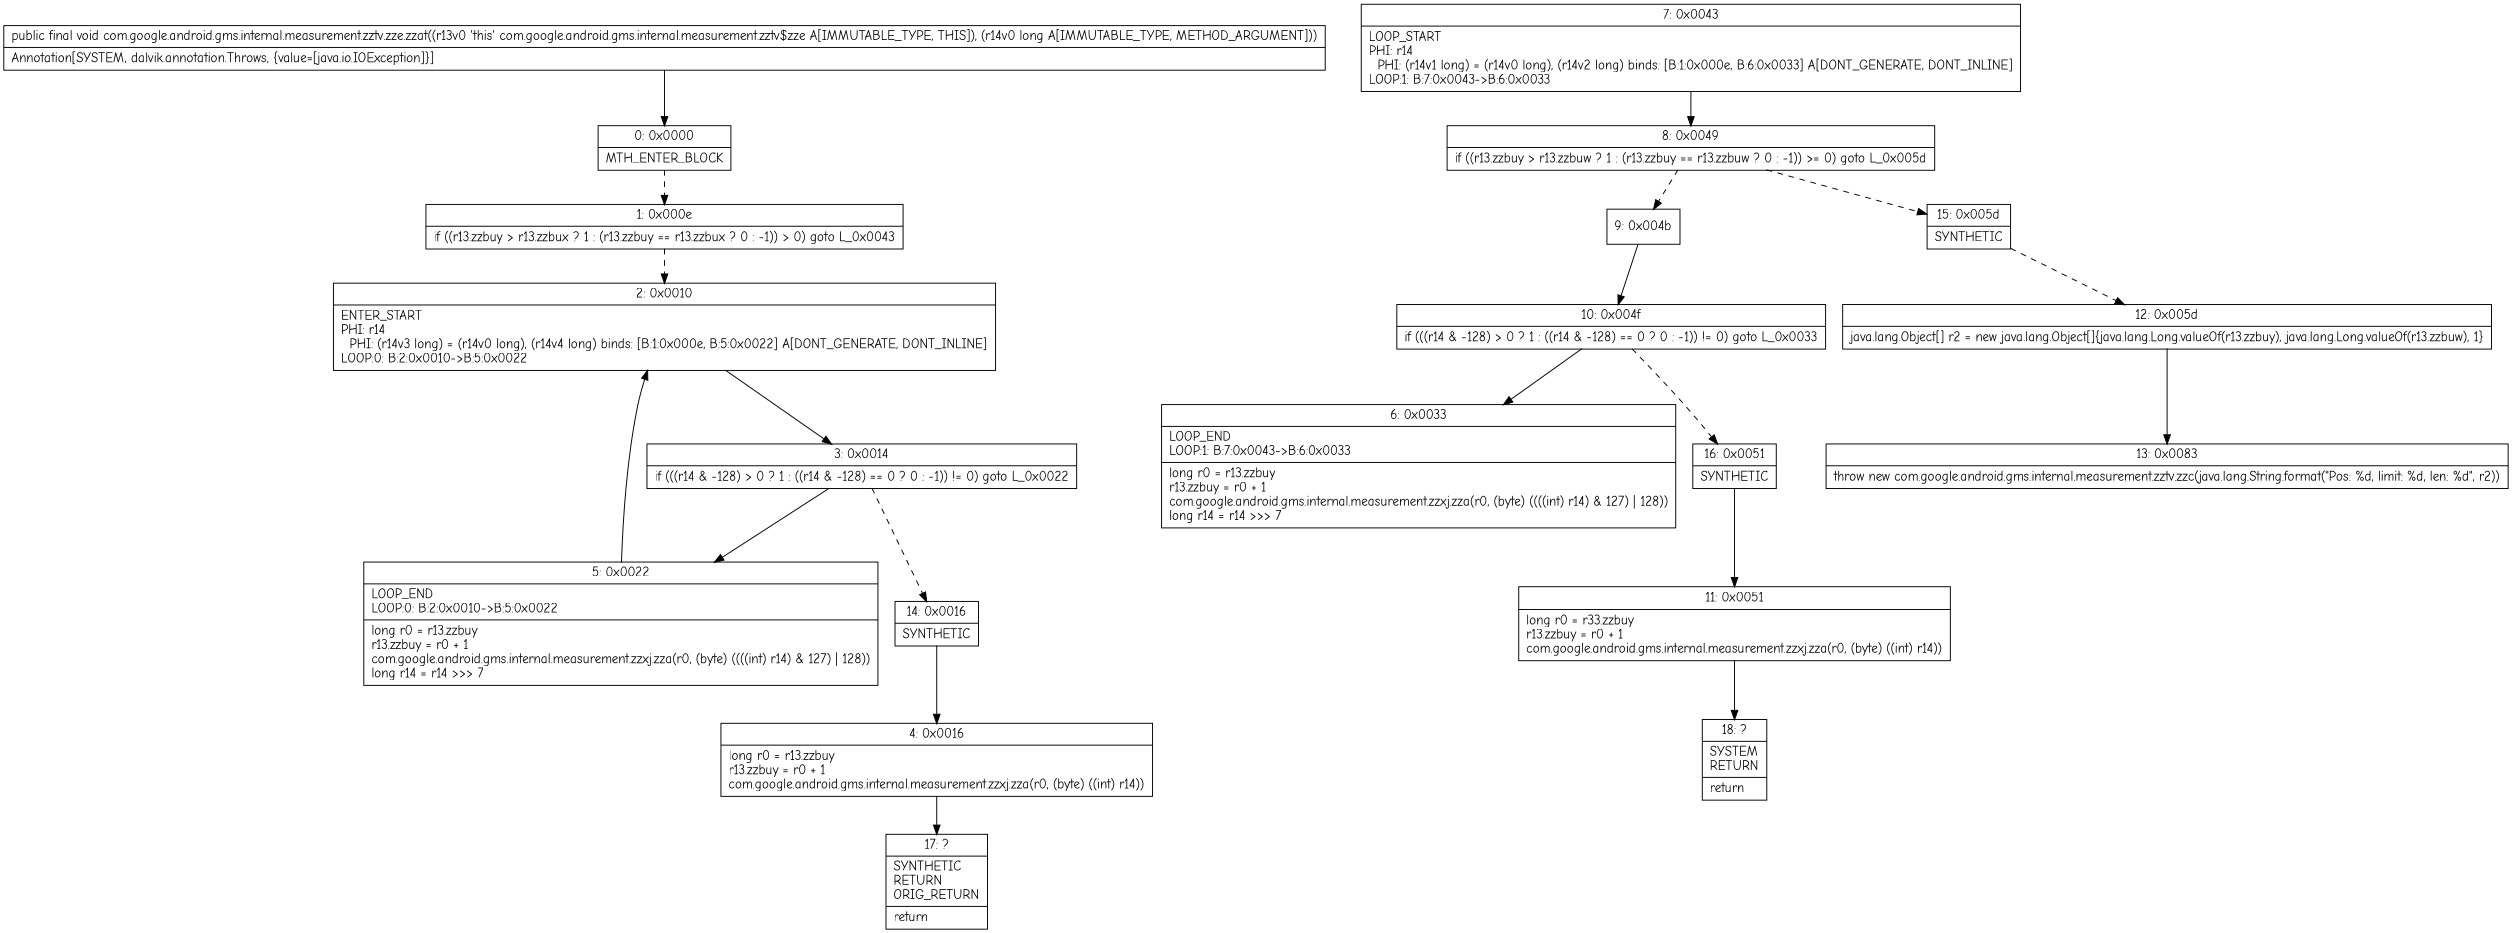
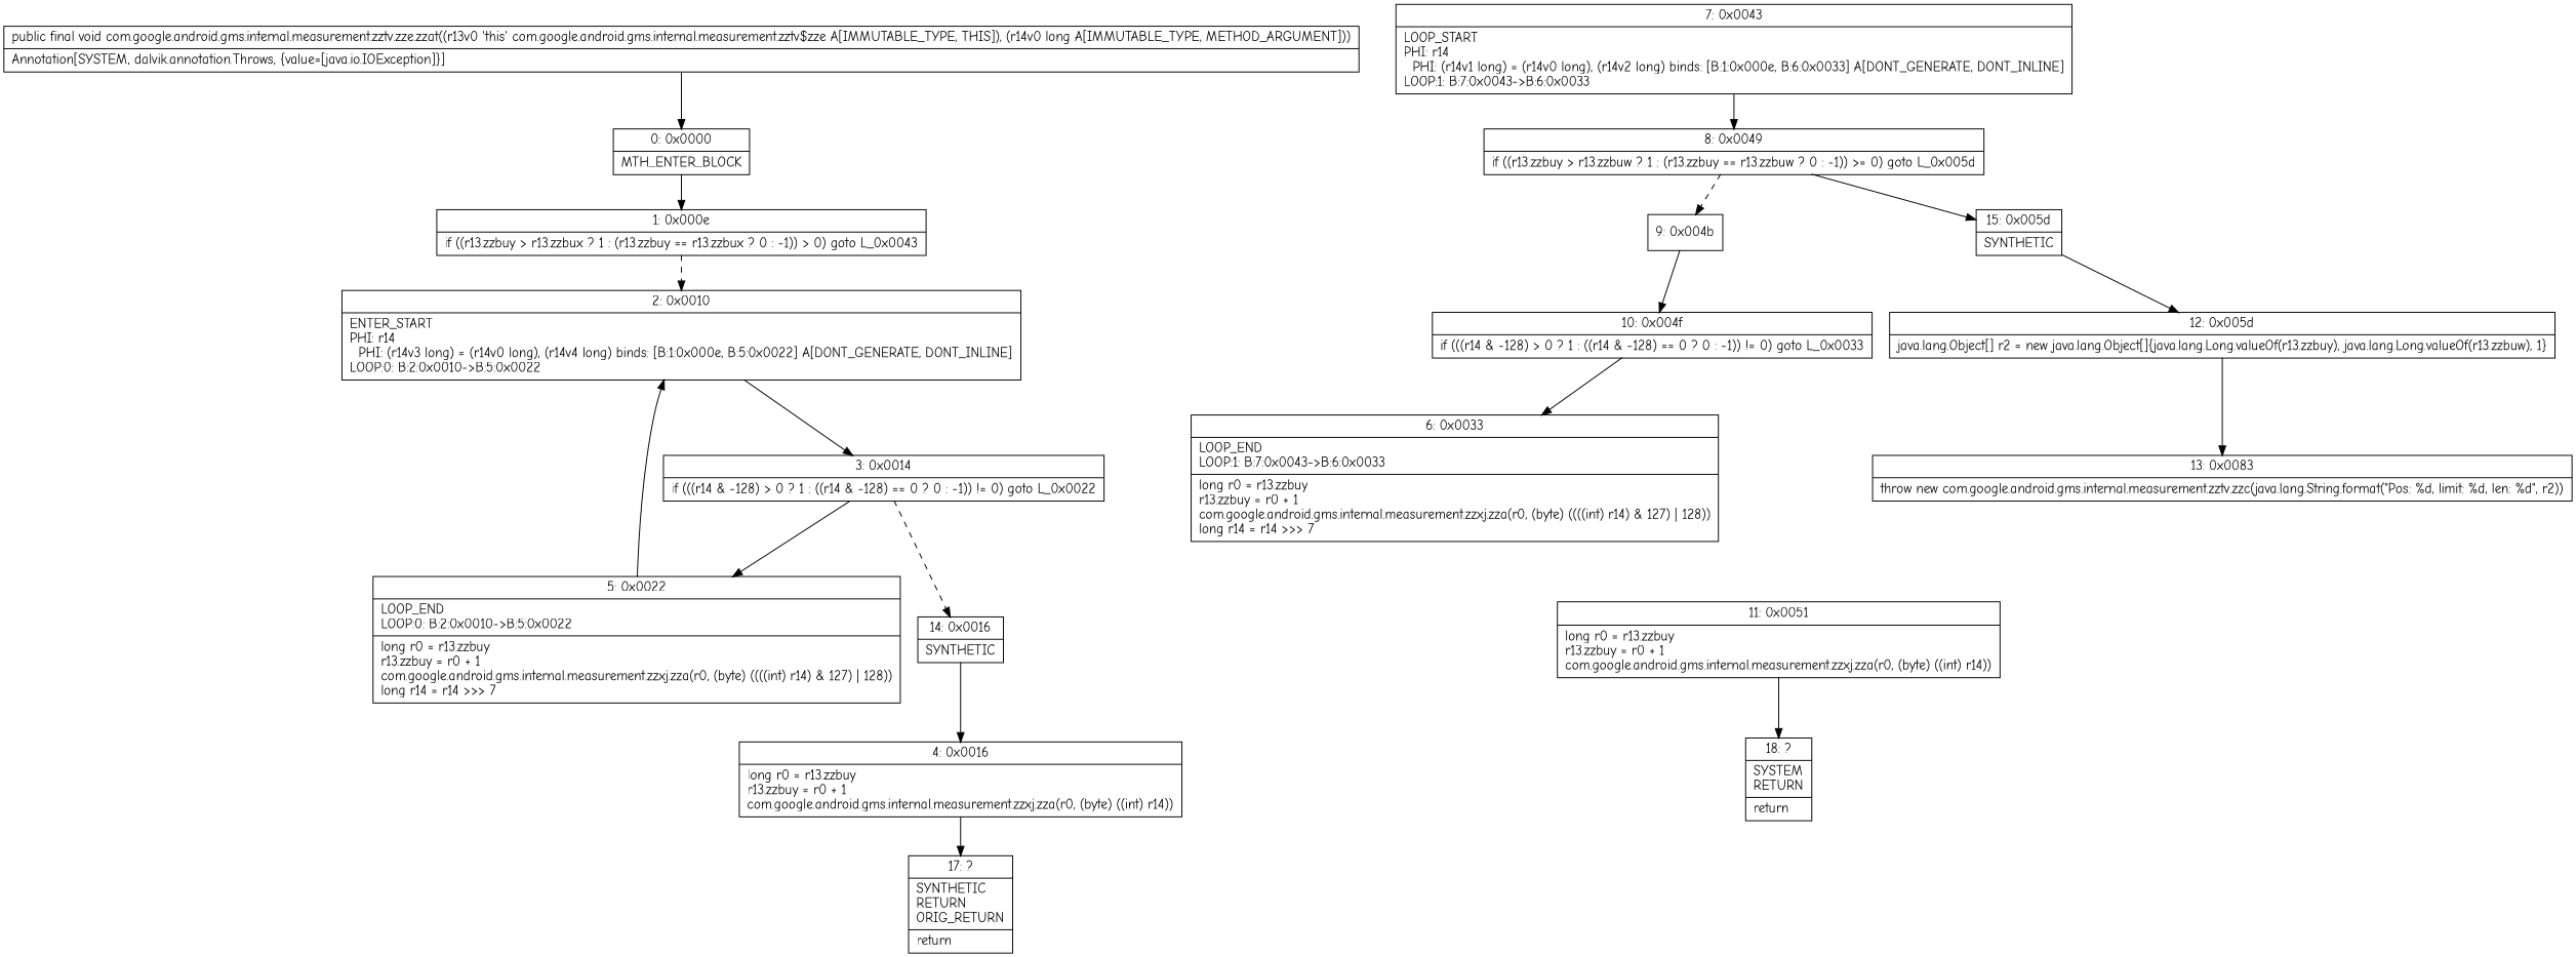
  digraph {
    fontname="Comic Neue"
    node [fontname="Comic Neue" shape=record]
    edge [fontname="Comic Neue"]
    n1 [label="{0\:\ 0x0000|MTH_ENTER_BLOCK\l}"]
    n2 [label="{1\:\ 0x000e|if ((r13.zzbuy \> r13.zzbux ? 1 : (r13.zzbuy == r13.zzbux ? 0 : \-1)) \> 0) goto L_0x0043\l}"]
    n3 [label="{2\:\ 0x0010|ENTER_START\lPHI: r14 \l  PHI: (r14v3 long) = (r14v0 long), (r14v4 long) binds: [B:1:0x000e, B:5:0x0022] A[DONT_GENERATE, DONT_INLINE]\lLOOP:0: B:2:0x0010\-\>B:5:0x0022\l}"]
    n4 [label="{3\:\ 0x0014|if (((r14 & \-128) \> 0 ? 1 : ((r14 & \-128) == 0 ? 0 : \-1)) != 0) goto L_0x0022\l}"]
    n5 [label="{7\:\ 0x0043|LOOP_START\lPHI: r14 \l  PHI: (r14v1 long) = (r14v0 long), (r14v2 long) binds: [B:1:0x000e, B:6:0x0033] A[DONT_GENERATE, DONT_INLINE]\lLOOP:1: B:7:0x0043\-\>B:6:0x0033\l}"]
    n6 [label="{8\:\ 0x0049|if ((r13.zzbuy \> r13.zzbuw ? 1 : (r13.zzbuy == r13.zzbuw ? 0 : \-1)) \>= 0) goto L_0x005d\l}"]
    n7 [label="{5\:\ 0x0022|LOOP_END\lLOOP:0: B:2:0x0010\-\>B:5:0x0022\l|long r0 = r13.zzbuy\lr13.zzbuy = r0 + 1\lcom.google.android.gms.internal.measurement.zzxj.zza(r0, (byte) ((((int) r14) & 127) \| 128))\llong r14 = r14 \>\>\> 7\l}"]
    n8 [label="{14\:\ 0x0016|SYNTHETIC\l}"]
    n9 [label="{4\:\ 0x0016|long r0 = r13.zzbuy\lr13.zzbuy = r0 + 1\lcom.google.android.gms.internal.measurement.zzxj.zza(r0, (byte) ((int) r14))\l}"]
    n10 [label="{17\:\ ?|SYNTHETIC\lRETURN\lORIG_RETURN\l|return\l}"]
    n11 [label="{6\:\ 0x0033|LOOP_END\lLOOP:1: B:7:0x0043\-\>B:6:0x0033\l|long r0 = r13.zzbuy\lr13.zzbuy = r0 + 1\lcom.google.android.gms.internal.measurement.zzxj.zza(r0, (byte) ((((int) r14) & 127) \| 128))\llong r14 = r14 \>\>\> 7\l}"]
    n12 [label="{9\:\ 0x004b}"]
    n13 [label="{15\:\ 0x005d|SYNTHETIC\l}"]
    n14 [label="{10\:\ 0x004f|if (((r14 & \-128) \> 0 ? 1 : ((r14 & \-128) == 0 ? 0 : \-1)) != 0) goto L_0x0033\l}"]
    n15 [label="{12\:\ 0x005d|java.lang.Object[] r2 = new java.lang.Object[]\{java.lang.Long.valueOf(r13.zzbuy), java.lang.Long.valueOf(r13.zzbuw), 1\}\l}"]
-   n16 [label="{16\:\ 0x0051|SYNTHETIC\l}"]
-   n17 [label="{11\:\ 0x0051|long r0 = r33.zzbuy\lr13.zzbuy = r0 + 1\lcom.google.android.gms.internal.measurement.zzxj.zza(r0, (byte) ((int) r14))\l}"]
+   n17 [label="{11\:\ 0x0051|long r0 = r13.zzbuy\lr13.zzbuy = r0 + 1\lcom.google.android.gms.internal.measurement.zzxj.zza(r0, (byte) ((int) r14))\l}"]
    n18 [label="{18\:\ ?|SYSTEM\lRETURN\l|return\l}"]
    n19 [label="{13\:\ 0x0083|throw new com.google.android.gms.internal.measurement.zztv.zzc(java.lang.String.format(\"Pos: %d, limit: %d, len: %d\", r2))\l}"]
    n20 [label="{public final void com.google.android.gms.internal.measurement.zztv.zze.zzat((r13v0 'this' com.google.android.gms.internal.measurement.zztv$zze A[IMMUTABLE_TYPE, THIS]), (r14v0 long A[IMMUTABLE_TYPE, METHOD_ARGUMENT]))  | Annotation[SYSTEM, dalvik.annotation.Throws, \{value=[java.io.IOException]\}]\l}"]
-   n1 -> n2 [style=dashed]
+   n1 -> n2
    n2 -> n3 [style=dashed]
    n3 -> n4
    n4 -> n7
    n4 -> n8 [style=dashed]
    n5 -> n6
    n6 -> n12 [style=dashed]
-   n6 -> n13 [style=dashed]
+   n6 -> n13
    n7 -> n3
    n8 -> n9
    n9 -> n10
    n12 -> n14
-   n13 -> n15 [style=dashed]
+   n13 -> n15
    n14 -> n11
-   n14 -> n16 [style=dashed]
    n15 -> n19
-   n16 -> n17
    n17 -> n18
    n20 -> n1
  }
